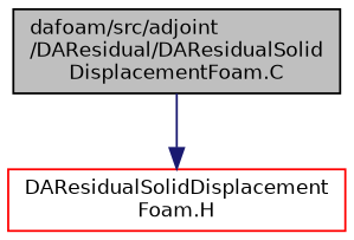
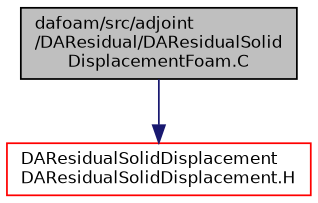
  digraph {
    node [fontname=Helvetica fontsize=10 shape=record]
    n1 [color=black fillcolor=grey75 fontcolor=black height=0.2 label="dafoam/src/adjoint\l/DAResidual/DAResidualSolid\lDisplacementFoam.C" style=filled width=0.4]
-   n2 [color=red height=0.2 label="DAResidualSolidDisplacement\lFoam.H" width=0.4]
+   n2 [color=red height=0.2 label="DAResidualSolidDisplacement\lDAResidualSolidDisplacement.H" width=0.4]
    n1 -> n2 [color=midnightblue fontname=Helvetica fontsize=10 labelfontname=Helvetica labelfontsize=10 style=solid]
  }
